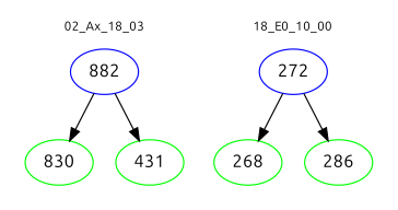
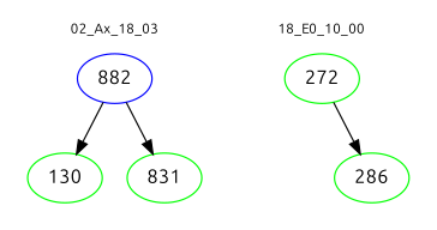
  digraph {
    fontname=Ubuntu
    node [color=green fontname=Ubuntu]
    edge [color=black fontname=Ubuntu]
    n1 [color=blue label=882]
-   n2 [label=830]
-   n3 [label=431]
-   n4 [color=blue label=272]
-   n5 [label=268]
+   n2 [label=130]
+   n3 [label=831]
+   n4 [label=272]
    n6 [label=286]
    subgraph cluster_1 {
      color=white
      fontsize=10
      label="02_Ax_18_03"
      n1
      n2
      n3
    }
    subgraph cluster_2 {
      color=white
      fontsize=10
      label="18_E0_10_00"
      n4
-     n5
      n6
    }
    n1 -> n2
    n1 -> n3
-   n4 -> n5
    n4 -> n6
  }
